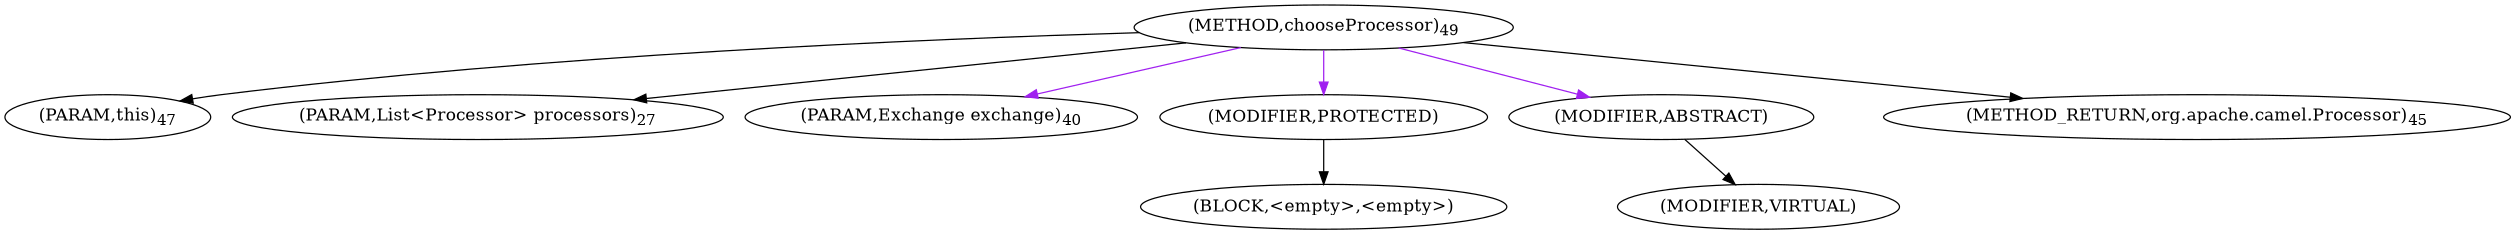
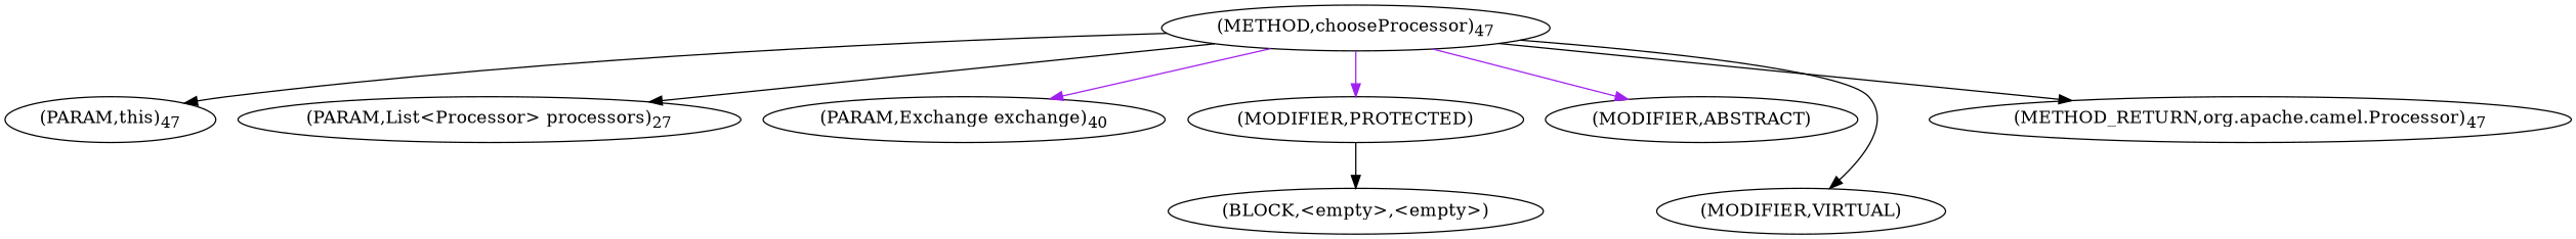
  digraph {
    edge [color=black]
-   n1 [label=<(METHOD,chooseProcessor)<SUB>49</SUB>>]
+   n1 [label=<(METHOD,chooseProcessor)<SUB>47</SUB>>]
    n2 [label=<(PARAM,this)<SUB>47</SUB>>]
    n3 [label=<(PARAM,List&lt;Processor&gt; processors)<SUB>27</SUB>>]
    n4 [label=<(PARAM,Exchange exchange)<SUB>40</SUB>>]
    n5 [label=<(MODIFIER,PROTECTED)>]
    n6 [label=<(MODIFIER,ABSTRACT)>]
    n7 [label=<(MODIFIER,VIRTUAL)>]
-   n8 [label=<(METHOD_RETURN,org.apache.camel.Processor)<SUB>45</SUB>>]
+   n8 [label=<(METHOD_RETURN,org.apache.camel.Processor)<SUB>47</SUB>>]
    n9 [label=<(BLOCK,&lt;empty&gt;,&lt;empty&gt;)>]
    n1 -> n2
    n1 -> n3
    n1 -> n4 [color=purple]
    n1 -> n5 [color=purple]
    n1 -> n6 [color=purple]
-   n6 -> n7
+   n1 -> n7
    n1 -> n8
    n5 -> n9
  }
